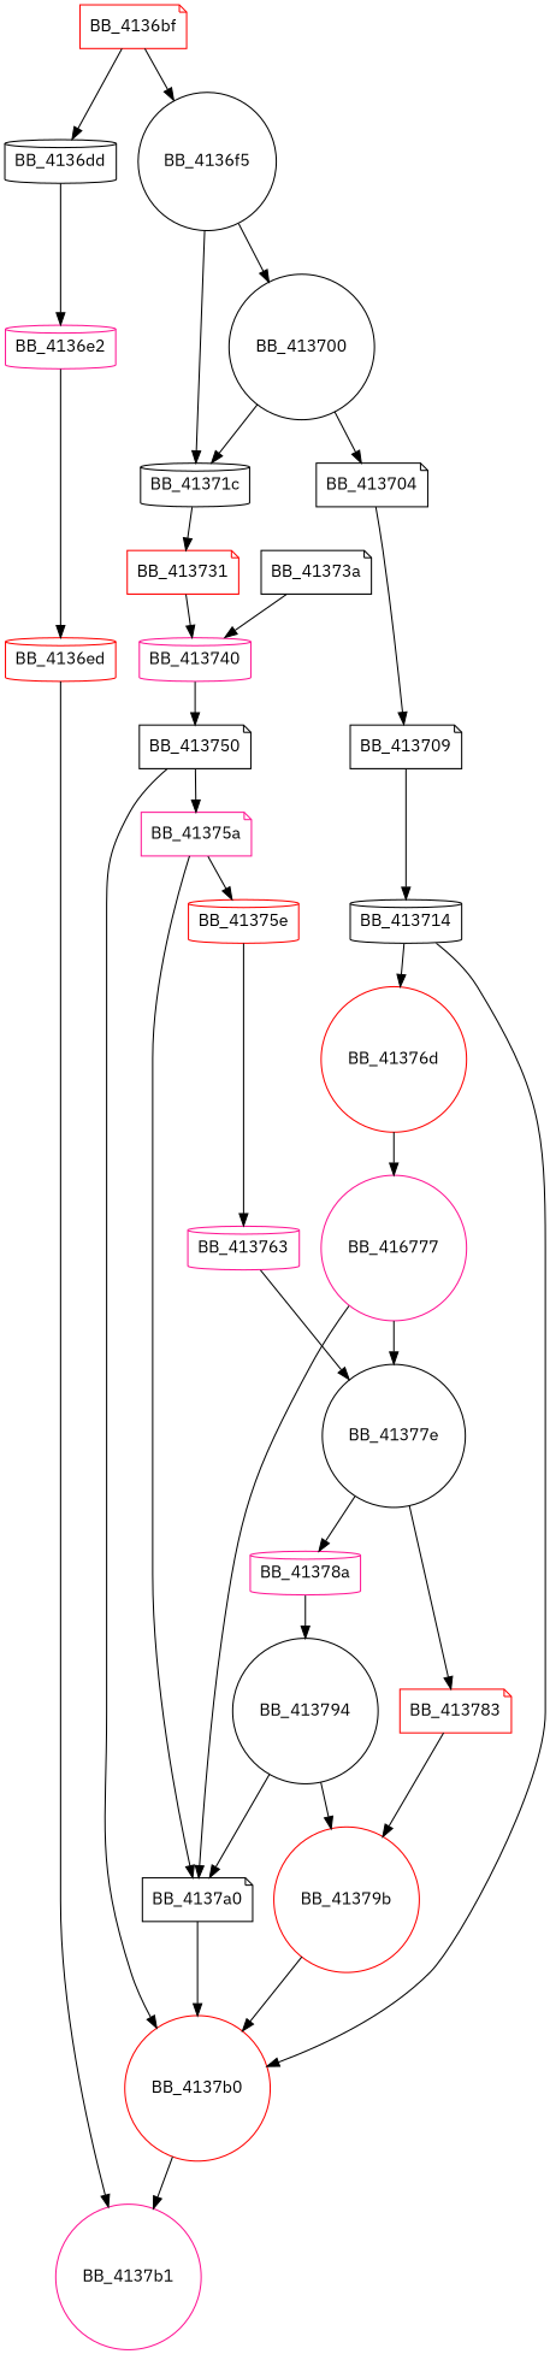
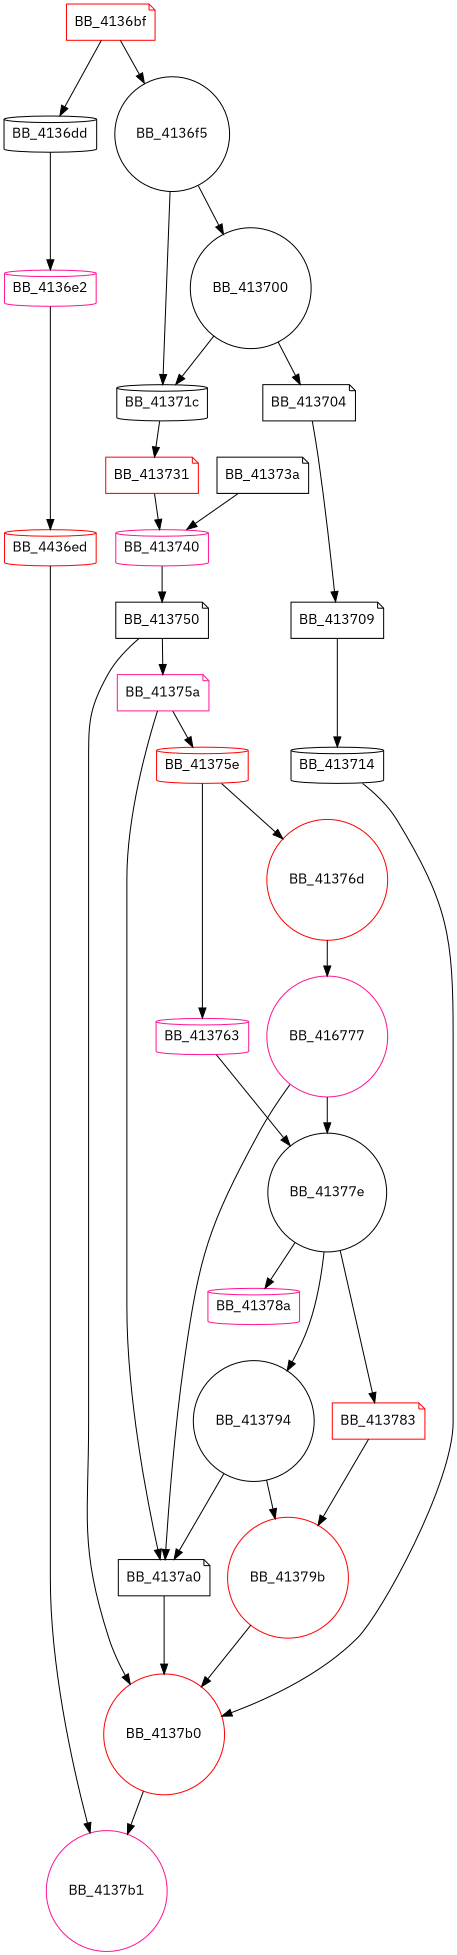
  digraph {
    fontname="IBM Plex Sans"
    node [color=black fontname="IBM Plex Sans" shape=note]
    edge [fontname="IBM Plex Sans"]
    BB_4136bf [color=red]
    BB_4136dd [shape=cylinder]
    BB_4136f5 [shape=circle]
    BB_4136e2 [color=deeppink shape=cylinder]
    BB_413700 [shape=circle]
    BB_41371c [shape=cylinder]
-   BB_4136ed [color=red shape=cylinder]
+   BB_4136ed [color=red shape=cylinder label=BB_4436ed]
    BB_413704
    BB_413731 [color=red]
    BB_4137b1 [color=deeppink shape=circle]
    BB_413709
    BB_413740 [color=deeppink shape=cylinder]
    BB_41373a
    BB_413714 [shape=cylinder]
    BB_4137b0 [color=red shape=circle]
    BB_413750
    BB_41375a [color=deeppink]
    BB_41375e [color=red shape=cylinder]
    BB_4137a0
    BB_413763 [color=deeppink shape=cylinder]
    BB_41376d [color=red shape=circle]
    BB_41377e [shape=circle]
    n23 [color=deeppink label=BB_416777 shape=circle]
    BB_413783 [color=red]
    BB_41378a [color=deeppink shape=cylinder]
    BB_41379b [color=red shape=circle]
    BB_413794 [shape=circle]
    BB_4136bf -> BB_4136dd
    BB_4136bf -> BB_4136f5
    BB_4136dd -> BB_4136e2
    BB_4136f5 -> BB_413700
    BB_4136f5 -> BB_41371c
    BB_4136e2 -> BB_4136ed
    BB_413700 -> BB_41371c
    BB_413700 -> BB_413704
    BB_41371c -> BB_413731
    BB_4136ed -> BB_4137b1
    BB_413704 -> BB_413709
    BB_413731 -> BB_413740
    BB_413709 -> BB_413714
    BB_413740 -> BB_413750
    BB_41373a -> BB_413740
    BB_413714 -> BB_4137b0
    BB_4137b0 -> BB_4137b1
    BB_413750 -> BB_4137b0
    BB_413750 -> BB_41375a
    BB_41375a -> BB_41375e
    BB_41375a -> BB_4137a0
    BB_41375e -> BB_413763
-   BB_413714 -> BB_41376d
+   BB_41375e -> BB_41376d
    BB_4137a0 -> BB_4137b0
    BB_413763 -> BB_41377e
    BB_41376d -> n23
    BB_41377e -> BB_413783
    BB_41377e -> BB_41378a
    n23 -> BB_4137a0
    n23 -> BB_41377e
    BB_413783 -> BB_41379b
-   BB_41378a -> BB_413794
+   BB_41377e -> BB_413794
    BB_41379b -> BB_4137b0
    BB_413794 -> BB_4137a0
    BB_413794 -> BB_41379b
  }
